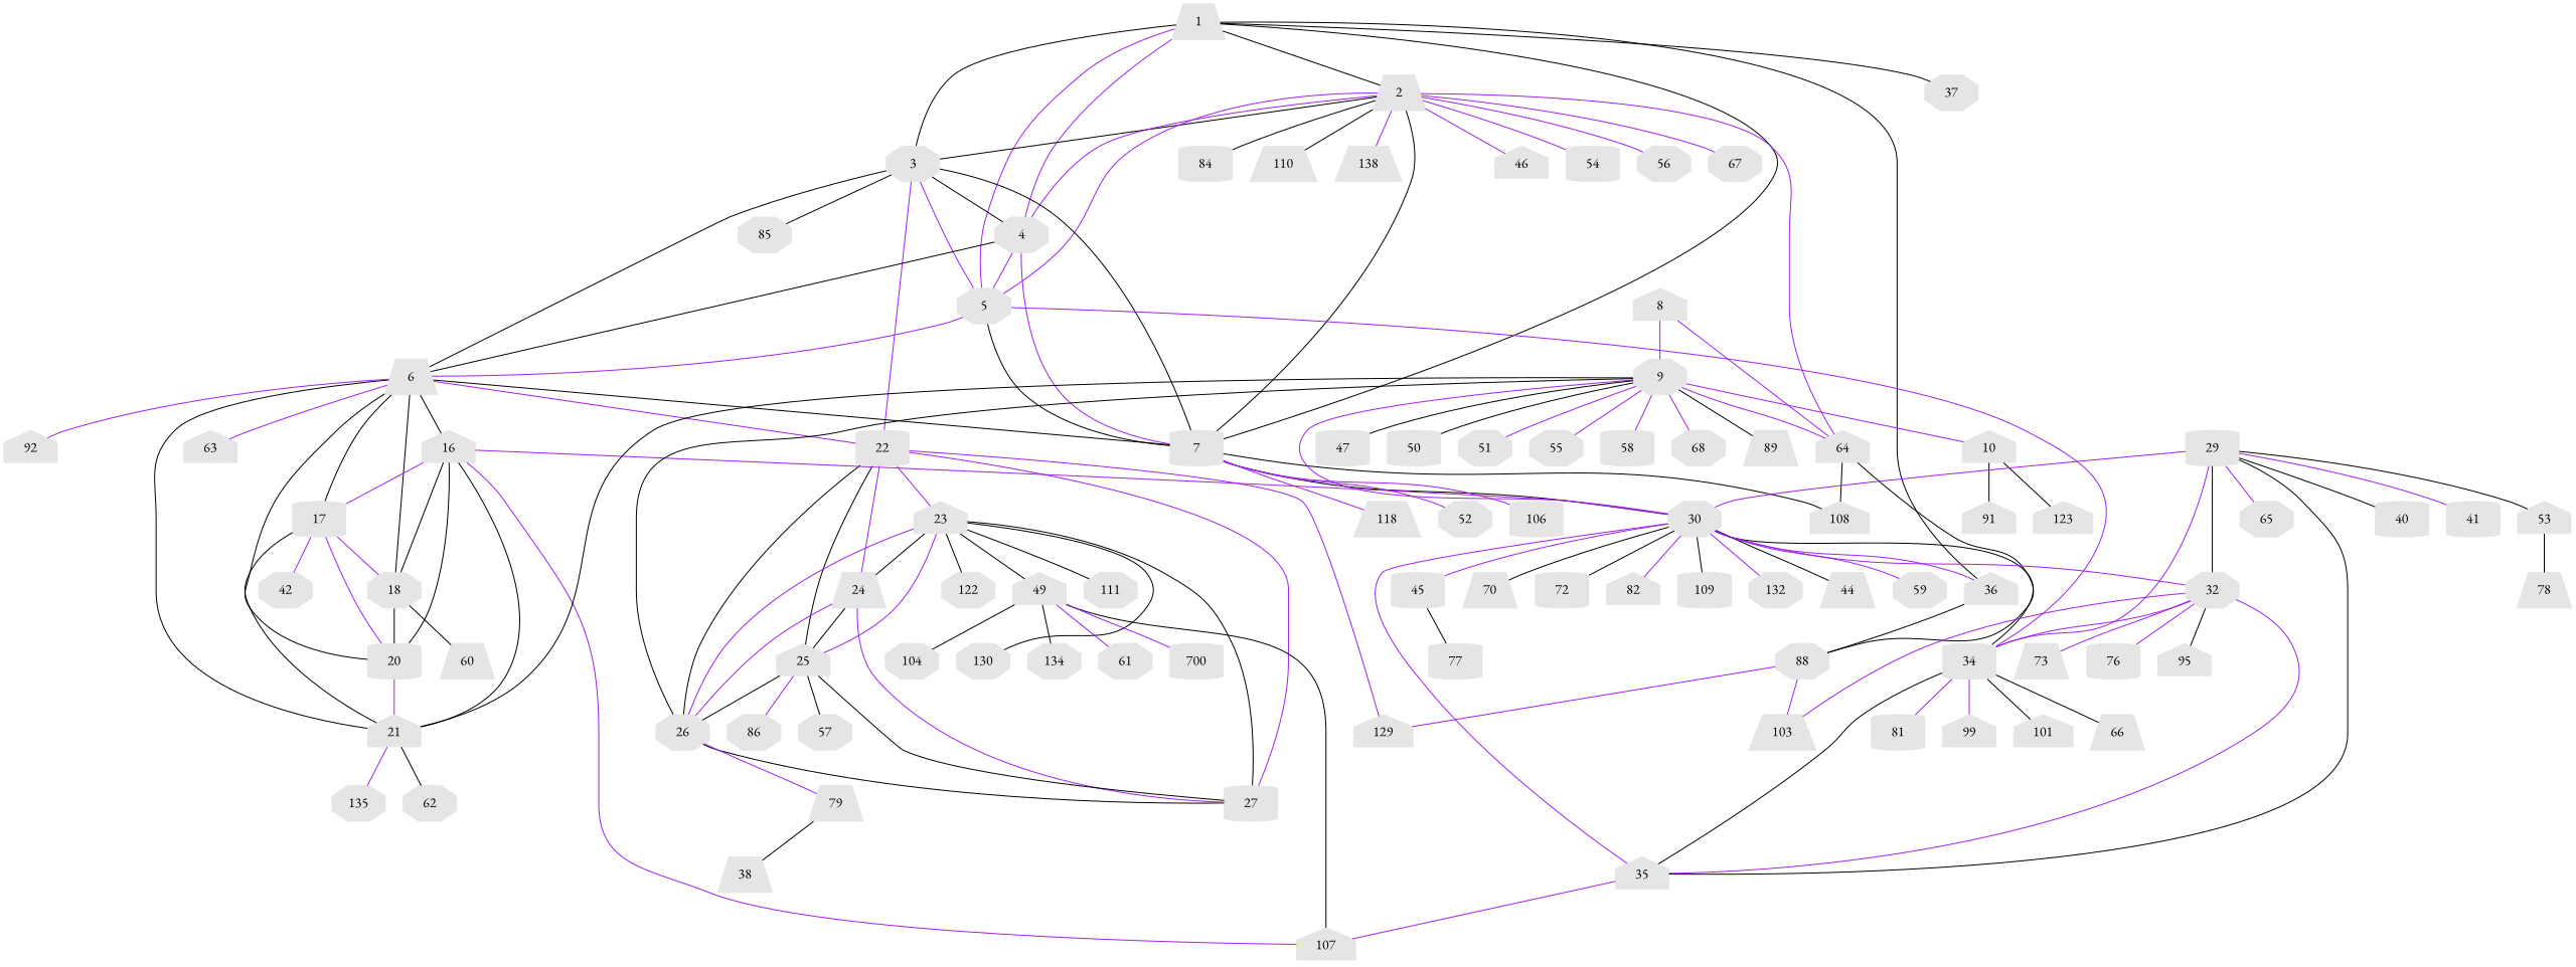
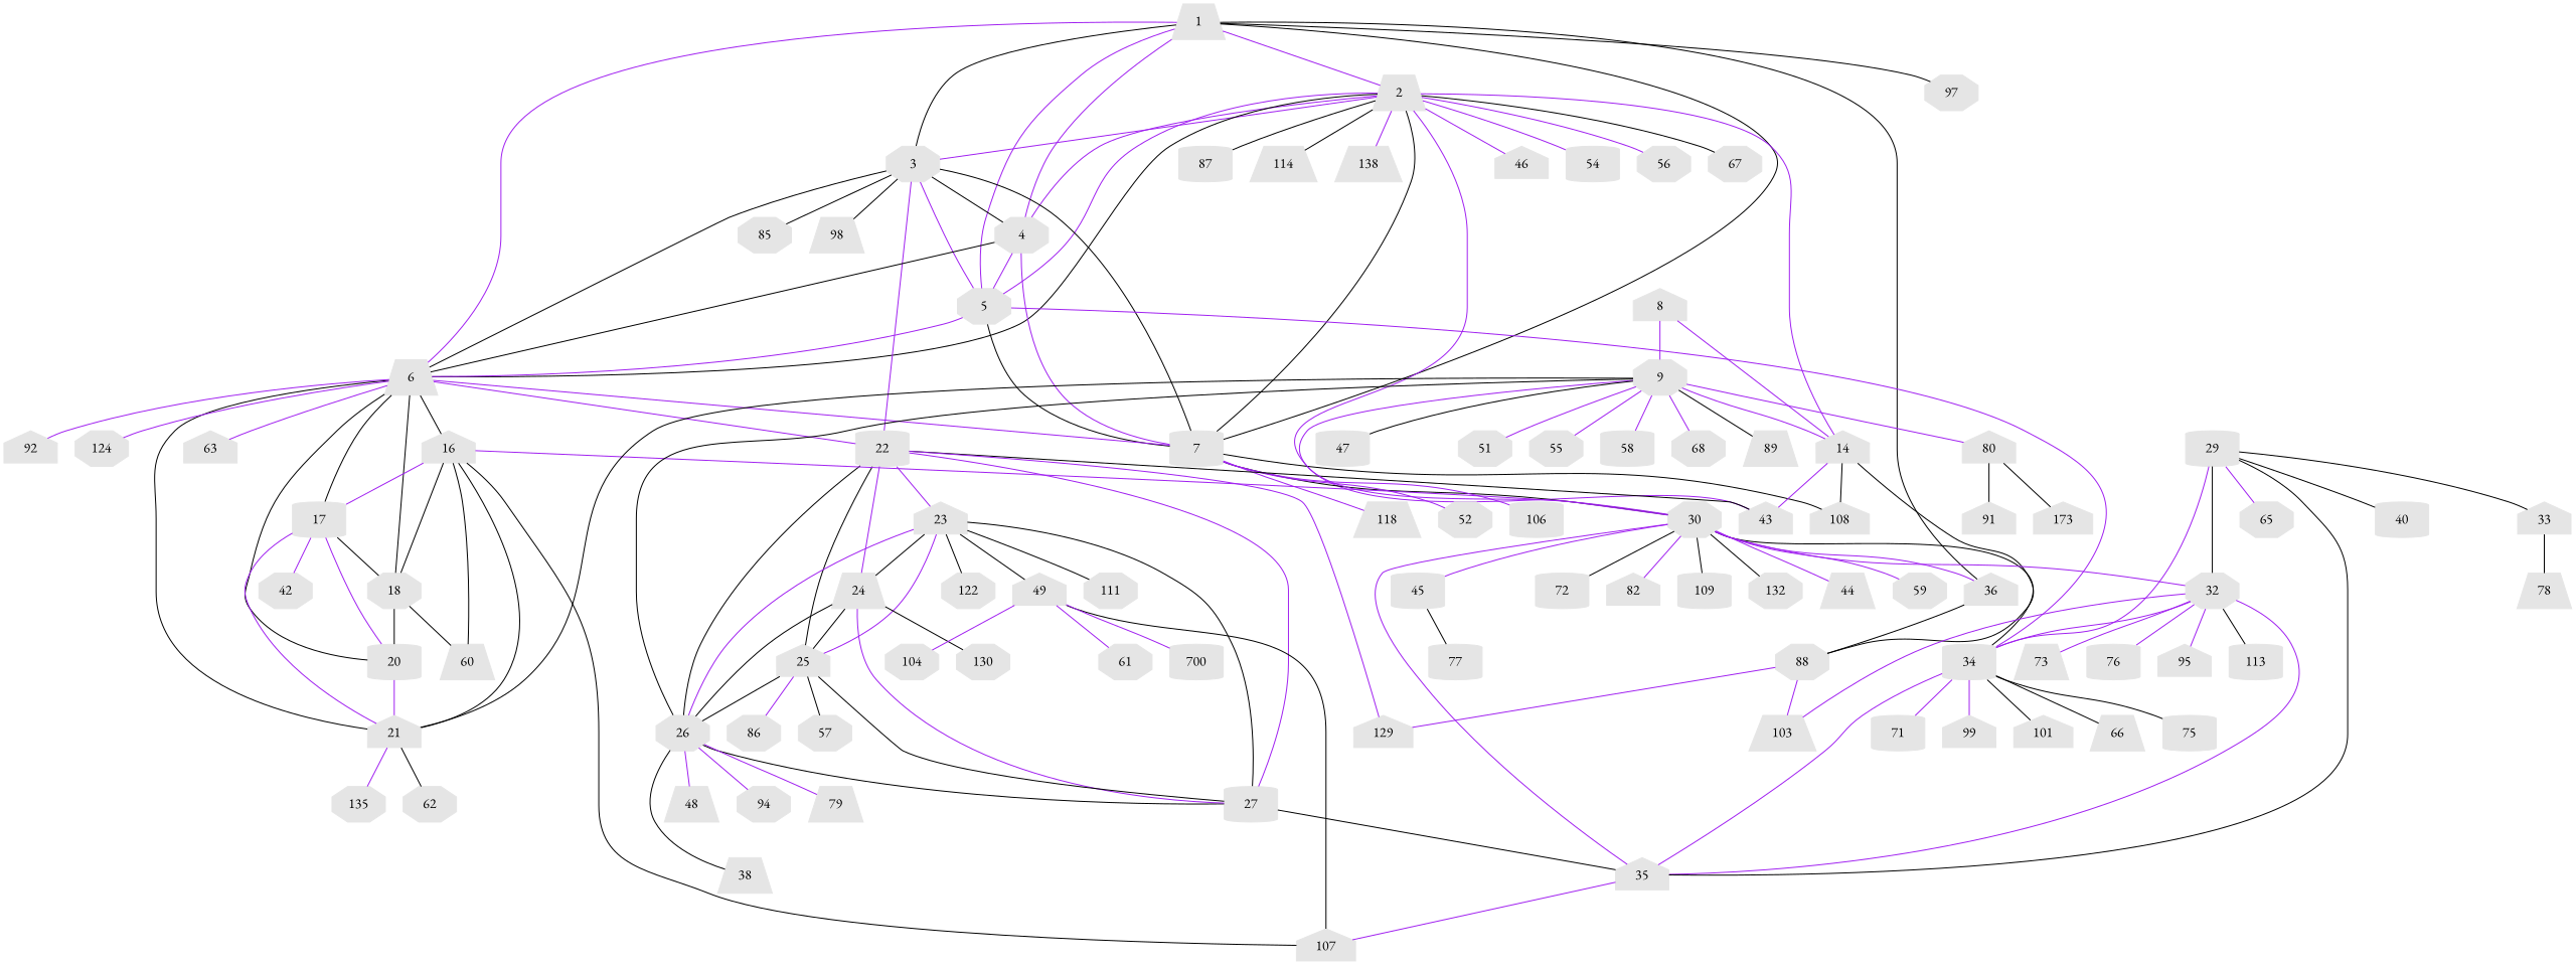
  graph {
    fontname="EB Garamond"
    node [color=gray90 fontname="EB Garamond" shape=octagon style=filled]
    edge [color=purple fontname="EB Garamond"]
    1 [shape=trapezium]
    2 [shape=trapezium]
    3
    4
    5
    6 [shape=trapezium super="+15"]
    7 [shape=cylinder super="+74"]
    36 [shape=house]
-   37
-   14 [shape=house super="+97+133" label=64]
+   37 [label=97]
+   14 [shape=house super="+97+133"]
+   43 [shape=house]
    46 [shape=house]
    54 [shape=cylinder super="+115+64"]
    56
    67 [super="+83"]
-   87 [shape=cylinder label=84]
-   114 [shape=trapezium super="+141" label=110]
+   87 [shape=cylinder]
+   114 [shape=trapezium super="+141"]
    138 [shape=trapezium]
    22 [shape=cylinder super="+28"]
    85
+   98 [shape=trapezium]
    34 [shape=cylinder]
    16 [shape=house]
    17 [shape=cylinder super="+105"]
    18 [super="+19"]
    20 [shape=cylinder]
    21 [shape=house]
    63 [shape=house]
    92 [shape=house]
+   124
    30 [super="+33"]
    52
    106 [shape=cylinder]
    108 [shape=house super="+126+116"]
    118 [shape=trapezium]
    88
    26
    23 [shape=house]
    24 [shape=trapezium]
    25 [shape=house]
    27 [shape=cylinder super="+69+71"]
    129 [shape=house]
    35 [shape=house]
    66 [shape=trapezium]
-   81 [shape=cylinder]
+   75 [shape=cylinder]
+   81 [shape=cylinder label=71]
    99 [shape=house]
    101 [shape=house]
    107 [shape=house super="+143+137"]
    42
    60 [shape=trapezium]
    62 [super="+119"]
    135
    32
    44 [shape=trapezium]
    45 [shape=cylinder]
    59
-   70 [shape=trapezium]
    72 [shape=cylinder]
    82 [shape=house super="+90"]
    109 [shape=cylinder super="+112+121"]
    132
    9 [super="+120+136+11+10"]
    47 [shape=cylinder]
-   50 [shape=cylinder]
    51 [super="+142"]
    55
    58 [shape=cylinder]
    68
-   80 [shape=house label=10]
+   80 [shape=house]
    89 [shape=trapezium]
    8 [shape=house]
    38 [shape=trapezium]
+   48 [shape=trapezium]
    79 [shape=trapezium]
+   94
    91 [shape=house]
-   123 [shape=house]
+   123 [shape=house label=173]
    103 [shape=trapezium]
    49 [shape=house]
    111
    122
    130
    57
    86
    61
    n87 [label=700 shape=cylinder]
    104
-   134
    29 [shape=cylinder super="+31"]
    40 [shape=cylinder]
-   41 [shape=cylinder]
-   53 [shape=house]
+   53 [shape=house label=33]
    65
    73 [shape=trapezium]
    76 [shape=cylinder]
    95 [shape=house]
+   113 [shape=cylinder]
    78 [shape=trapezium]
    77 [shape=cylinder]
-   1 -- 2 [color=black]
+   1 -- 2
    1 -- 3 [color=black]
    1 -- 4
    1 -- 5
+   1 -- 6
    1 -- 7 [color=black]
    1 -- 36 [color=black]
    1 -- 37 [color=black]
-   2 -- 3 [color=black]
+   2 -- 3
    2 -- 4
    2 -- 5
+   2 -- 6 [color=black]
    2 -- 7 [color=black]
    2 -- 14 [weight=2]
+   2 -- 43
    2 -- 46
    2 -- 54
    2 -- 56
-   2 -- 67
+   2 -- 67 [color=black]
    2 -- 87 [color=black]
    2 -- 114 [color=black]
    2 -- 138
    3 -- 4 [color=black]
    3 -- 5
    3 -- 6 [color=black]
    3 -- 7 [color=black]
    3 -- 22
    3 -- 85 [color=black]
+   3 -- 98 [color=black]
    4 -- 5
    4 -- 6 [color=black]
    4 -- 7
    5 -- 6
    5 -- 7 [color=black]
    5 -- 34
-   6 -- 7 [color=black]
+   6 -- 7
    6 -- 22
    6 -- 16 [color=black]
    6 -- 17 [color=black]
    6 -- 18 [color=black weight=2]
    6 -- 20 [color=black]
    6 -- 21 [color=black]
    6 -- 63
    6 -- 92
+   6 -- 124
    7 -- 30 [color=black]
    7 -- 52
    7 -- 106
    7 -- 108 [color=black]
    7 -- 118
    36 -- 88 [color=black]
+   14 -- 43
    14 -- 108 [color=black]
    14 -- 88 [color=black]
+   22 -- 43 [color=black]
    22 -- 26 [color=black weight=2]
    22 -- 23 [weight=2]
    22 -- 24 [weight=2]
    22 -- 25 [color=black weight=2]
    22 -- 27 [weight=2]
    22 -- 129
-   34 -- 35 [color=black]
+   34 -- 35
    34 -- 66 [color=black]
+   34 -- 75 [color=black]
    34 -- 81
    34 -- 99
    34 -- 101 [color=black]
    16 -- 17
    16 -- 18 [color=black weight=2]
-   16 -- 20 [color=black]
+   16 -- 60 [color=black]
    16 -- 21 [color=black]
    16 -- 30
-   16 -- 107
-   17 -- 18 [weight=2]
+   16 -- 107 [color=black]
+   17 -- 18 [color=black weight=2]
    17 -- 20
-   17 -- 21 [color=black]
+   17 -- 21
    17 -- 42
    18 -- 20 [color=black weight=2]
    18 -- 60 [color=black]
    20 -- 21
    21 -- 62 [color=black]
    21 -- 135
    30 -- 36
    30 -- 34 [color=black weight=2]
    30 -- 35 [weight=2]
    30 -- 32 [weight=2]
-   30 -- 44 [color=black]
+   30 -- 44
    30 -- 45
    30 -- 59
-   30 -- 70 [color=black]
    30 -- 72 [color=black]
    30 -- 82
    30 -- 109 [color=black]
-   30 -- 132
+   30 -- 132 [color=black]
    88 -- 129
    88 -- 103
    26 -- 27 [color=black]
-   79 -- 38 [color=black]
+   26 -- 38 [color=black]
+   26 -- 48
    26 -- 79
+   26 -- 94
    23 -- 26
    23 -- 24 [color=black]
    23 -- 25
    23 -- 27 [color=black]
    23 -- 49 [color=black]
    23 -- 111 [color=black]
    23 -- 122 [color=black]
-   23 -- 130 [color=black]
-   24 -- 26
+   24 -- 130 [color=black]
+   24 -- 26 [color=black]
    24 -- 25 [color=black]
    24 -- 27
    25 -- 26 [color=black]
    25 -- 27 [color=black]
    25 -- 57 [color=black]
    25 -- 86
+   27 -- 35 [color=black]
    35 -- 107
    32 -- 34
    32 -- 35
    32 -- 103
    32 -- 73
    32 -- 76
-   32 -- 95 [color=black]
+   32 -- 95
+   32 -- 113 [color=black]
    45 -- 77 [color=black]
    9 -- 14 [weight=5]
    9 -- 21 [color=black]
    9 -- 30
    9 -- 26 [color=black]
    9 -- 47 [color=black]
-   9 -- 50 [color=black]
    9 -- 51
    9 -- 55
    9 -- 58
    9 -- 68
    9 -- 80
    9 -- 89 [color=black]
    80 -- 91 [color=black]
    80 -- 123 [color=black]
    8 -- 14
    8 -- 9 [weight=5]
    49 -- 107 [color=black]
    49 -- 61
    49 -- n87
-   49 -- 104 [color=black]
-   49 -- 134 [color=black]
+   49 -- 104
    29 -- 34 [weight=2]
-   29 -- 30 [weight=4]
    29 -- 35 [color=black weight=2]
    29 -- 32 [color=black weight=2]
    29 -- 40 [color=black]
-   29 -- 41
    29 -- 53 [color=black]
    29 -- 65
    53 -- 78 [color=black]
  }
